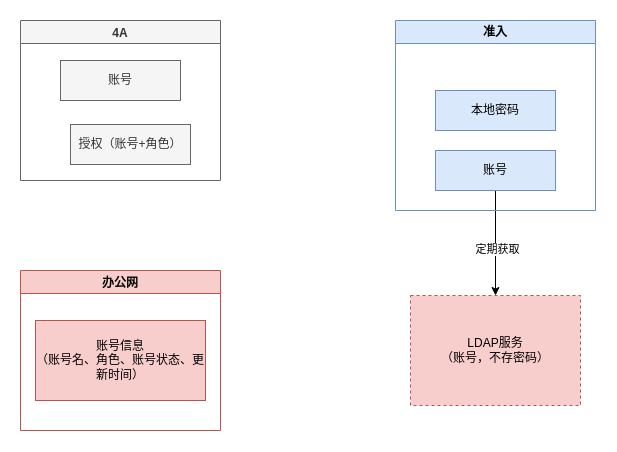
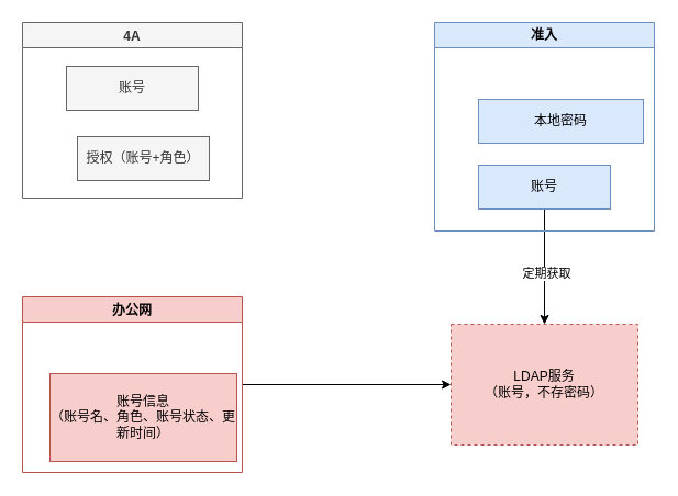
  <mxCell id="0" />
  <mxCell id="1" parent="0" />
  <mxCell id="2" value="4A" style="swimlane;fillColor=#f5f5f5;fontColor=#333333;strokeColor=#666666;" vertex="1" parent="1"><mxGeometry x="20" y="20" width="200" height="160" as="geometry" /></mxCell>
  <mxCell id="3" value="账号" style="whiteSpace=wrap;html=1;fillColor=#f5f5f5;fontColor=#333333;strokeColor=#666666;" vertex="1" parent="2"><mxGeometry x="40" y="40" width="120" height="40" as="geometry" /></mxCell>
  <mxCell id="4" value="授权（账号+角色）" style="whiteSpace=wrap;html=1;fillColor=#f5f5f5;fontColor=#333333;strokeColor=#666666;" vertex="1" parent="2"><mxGeometry x="50" y="104" width="120" height="40" as="geometry" /></mxCell>
+ <mxCell id="5" style="edgeStyle=orthogonalEdgeStyle;rounded=0;orthogonalLoop=1;jettySize=auto;html=1;exitX=1;exitY=0.5;exitDx=0;exitDy=0;entryX=0;entryY=0.5;entryDx=0;entryDy=0;" edge="1" parent="1" source="6" target="10"><mxGeometry relative="1" as="geometry"><mxPoint x="400" y="350" as="targetPoint" /></mxGeometry></mxCell>
  <mxCell id="6" value="办公网" style="swimlane;fillColor=#f8cecc;strokeColor=#b85450;" vertex="1" parent="1"><mxGeometry x="20" y="270" width="200" height="160" as="geometry" /></mxCell>
- <mxCell id="7" value="账号信息&lt;br&gt;（账号名、角色、账号状态、更新时间）" style="whiteSpace=wrap;html=1;fillColor=#f8cecc;strokeColor=#b85450;" vertex="1" parent="6"><mxGeometry x="15" y="50" width="170" height="80" as="geometry" /></mxCell>
+ <mxCell id="7" value="账号信息&lt;br&gt;（账号名、角色、账号状态、更新时间）" style="whiteSpace=wrap;html=1;fillColor=#f8cecc;strokeColor=#b85450;" vertex="1" parent="6"><mxGeometry x="25" y="70" width="170" height="80" as="geometry" /></mxCell>
  <mxCell id="8" style="edgeStyle=orthogonalEdgeStyle;rounded=0;orthogonalLoop=1;jettySize=auto;html=1;entryX=0.5;entryY=1;entryDx=0;entryDy=0;startArrow=classic;startFill=1;endArrow=none;endFill=0;" edge="1" parent="1" source="10" target="12"><mxGeometry relative="1" as="geometry" /></mxCell>
  <mxCell id="9" value="定期获取" style="edgeLabel;html=1;align=center;verticalAlign=middle;resizable=0;points=[];" vertex="1" connectable="0" parent="8"><mxGeometry x="-0.1" y="-1" relative="1" as="geometry"><mxPoint as="offset" /></mxGeometry></mxCell>
  <mxCell id="10" value="LDAP服务&lt;br&gt;（账号，不存密码）" style="rounded=0;whiteSpace=wrap;html=1;fillColor=#f8cecc;strokeColor=#b85450;dashed=1;" vertex="1" parent="1"><mxGeometry x="410" y="295" width="170" height="110" as="geometry" /></mxCell>
  <mxCell id="11" value="准入" style="swimlane;whiteSpace=wrap;html=1;fillColor=#dae8fc;strokeColor=#6c8ebf;" vertex="1" parent="1"><mxGeometry x="395" y="20" width="200" height="190" as="geometry" /></mxCell>
  <mxCell id="12" value="账号" style="rounded=0;whiteSpace=wrap;html=1;fillColor=#dae8fc;strokeColor=#6c8ebf;" vertex="1" parent="11"><mxGeometry x="40" y="130" width="120" height="40" as="geometry" /></mxCell>
- <mxCell id="13" value="本地密码" style="rounded=0;whiteSpace=wrap;html=1;fillColor=#dae8fc;strokeColor=#6c8ebf;" vertex="1" parent="11"><mxGeometry x="40" y="70" width="120" height="40" as="geometry" /></mxCell>
+ <mxCell id="13" value="本地密码" style="rounded=0;whiteSpace=wrap;html=1;fillColor=#dae8fc;strokeColor=#6c8ebf;" vertex="1" parent="11"><mxGeometry x="40" y="70" width="150" height="40" as="geometry" /></mxCell>
